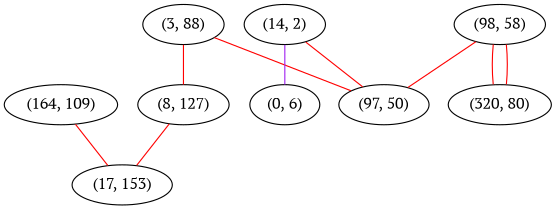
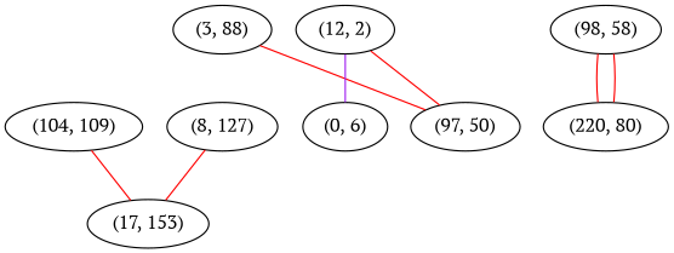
  graph {
    fontname="PT Serif"
    node [fontname="PT Serif"]
    edge [color=red fontname="PT Serif" weight=1]
    "(3, 88)"
    "(8, 127)"
    "(97, 50)"
    n4 [label="(17, 153)"]
-   "(12, 2)" [label="(14, 2)"]
+   "(12, 2)"
    n6 [label="(0, 6)"]
-   "(104, 109)" [label="(164, 109)"]
+   "(104, 109)"
    n8 [label="(98, 58)"]
-   "(220, 80)" [label="(320, 80)"]
-   "(3, 88)" -- "(8, 127)"
+   "(220, 80)"
    "(3, 88)" -- "(97, 50)"
    "(8, 127)" -- n4
    "(12, 2)" -- "(97, 50)"
    "(12, 2)" -- n6 [color=purple weight=4]
    "(104, 109)" -- n4
-   n8 -- "(97, 50)"
    n8 -- "(220, 80)"
    n8 -- "(220, 80)"
  }
